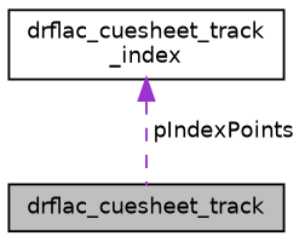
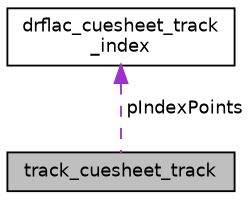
  digraph {
    node [color=black fontname=Helvetica fontsize=10 shape=record style=filled]
-   n1 [fillcolor=grey75 fontcolor=black height=0.2 label=drflac_cuesheet_track width=0.4]
+   n1 [fillcolor=grey75 fontcolor=black height=0.2 label=track_cuesheet_track width=0.4]
    n2 [fillcolor=white height=0.2 label="drflac_cuesheet_track\l_index" width=0.4]
    n2 -> n1 [color=darkorchid3 dir=back fontname=Helvetica fontsize=10 label=" pIndexPoints" labelfontname=Helvetica labelfontsize=10 style=dashed]
  }
